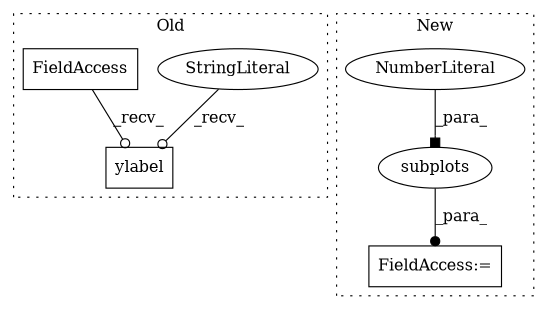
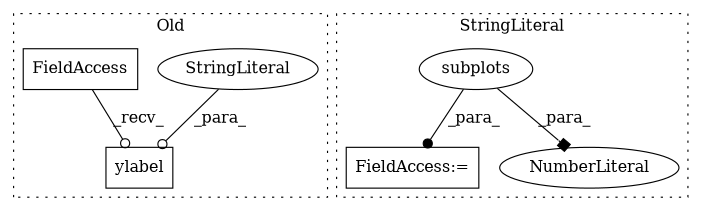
  digraph {
    node [a=32 shape=box]
    edge [arrowhead=odot]
    n1 [l="7,1" label=ylabel s="3910,3926"]
    n2 [a=45 l=9 label=StringLiteral s=3917 shape=ellipse]
    n3 [a=22 l=10 label=FieldAccess s=3892]
    n4 [l="9,1" label=subplots s="2758,2768" shape=ellipse]
    n5 [a=7 l=2 label="FieldAccess:=" s=2738]
    n6 [a=34 l=1 label=NumberLiteral s=2767 shape=ellipse]
    subgraph cluster_1 {
      label=Old
      style=dotted
      n1
      n2
      n3
    }
    subgraph cluster_2 {
-     label=New
+     label=StringLiteral
      style=dotted
      n4
      n5
      n6
    }
-   n2 -> n1 [label=_recv_]
+   n2 -> n1 [label=_para_]
    n3 -> n1 [label=_recv_]
    n4 -> n5 [arrowhead=dot label=_para_]
-   n6 -> n4 [arrowhead=box label=_para_]
+   n4 -> n6 [arrowhead=box label=_para_]
  }
